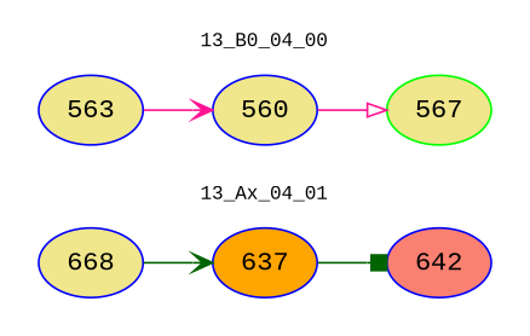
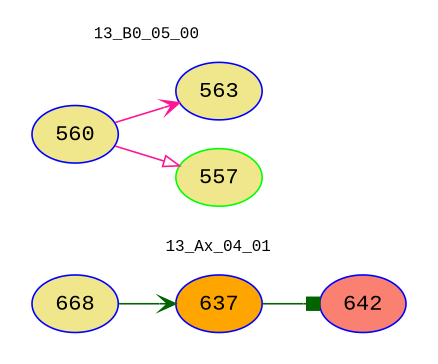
  digraph {
    fontname="Liberation Mono"
    rankdir=LR
    node [color=blue fillcolor=khaki fontname="Liberation Mono" style=filled]
    edge [arrowhead=vee color=darkgreen fontname="Liberation Mono"]
    n1 [fillcolor=orange label=637]
    n2 [fillcolor=salmon label=642]
    n3 [label=668]
    n4 [label=560]
-   n5 [color=green label=567]
+   n5 [color=green label=557]
    n6 [label=563]
    subgraph cluster_1 {
      color=white
      fontsize=10
      label="13_Ax_04_01"
      n1
      n2
      n3
    }
    subgraph cluster_2 {
      color=white
      fontsize=10
-     label="13_B0_04_00"
+     label="13_B0_05_00"
      n4
      n5
      n6
    }
    n1 -> n2 [arrowhead=box]
    n3 -> n1
    n4 -> n5 [arrowhead=onormal color=deeppink]
-   n6 -> n4 [color=deeppink]
+   n4 -> n6 [color=deeppink]
  }
